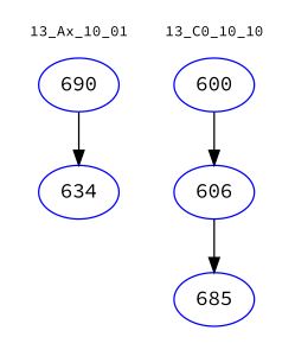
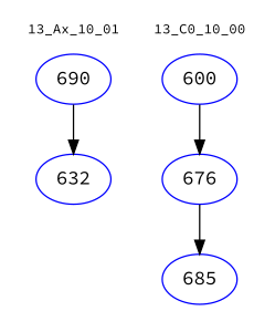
  digraph {
    fontname="Source Code Pro"
    node [color=blue fontname="Source Code Pro"]
    edge [color=black fontname="Source Code Pro"]
    n1 [label=690]
-   n2 [label=634]
-   n3 [label=606]
+   n2 [label=632]
+   n3 [label=676]
    n4 [label=600]
    n5 [label=685]
    subgraph cluster_1 {
      color=white
      fontsize=10
      label="13_Ax_10_01"
      n1
      n2
    }
    subgraph cluster_2 {
      color=white
      fontsize=10
-     label="13_C0_10_10"
+     label="13_C0_10_00"
      n3
      n4
      n5
    }
    n1 -> n2
    n3 -> n5
    n4 -> n3
  }
